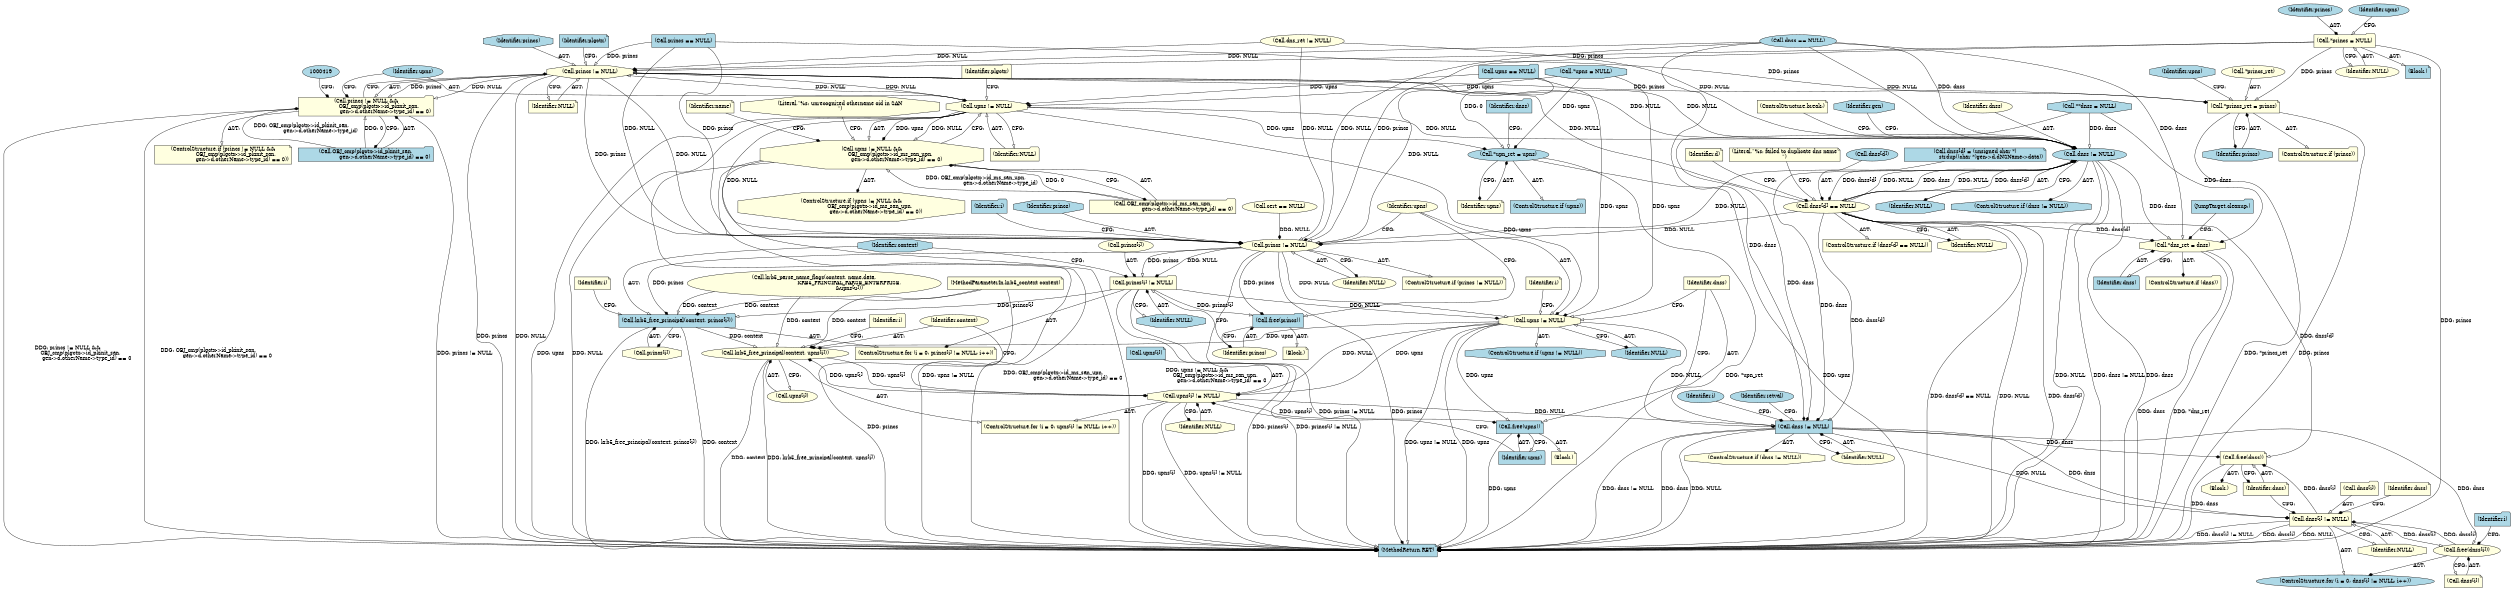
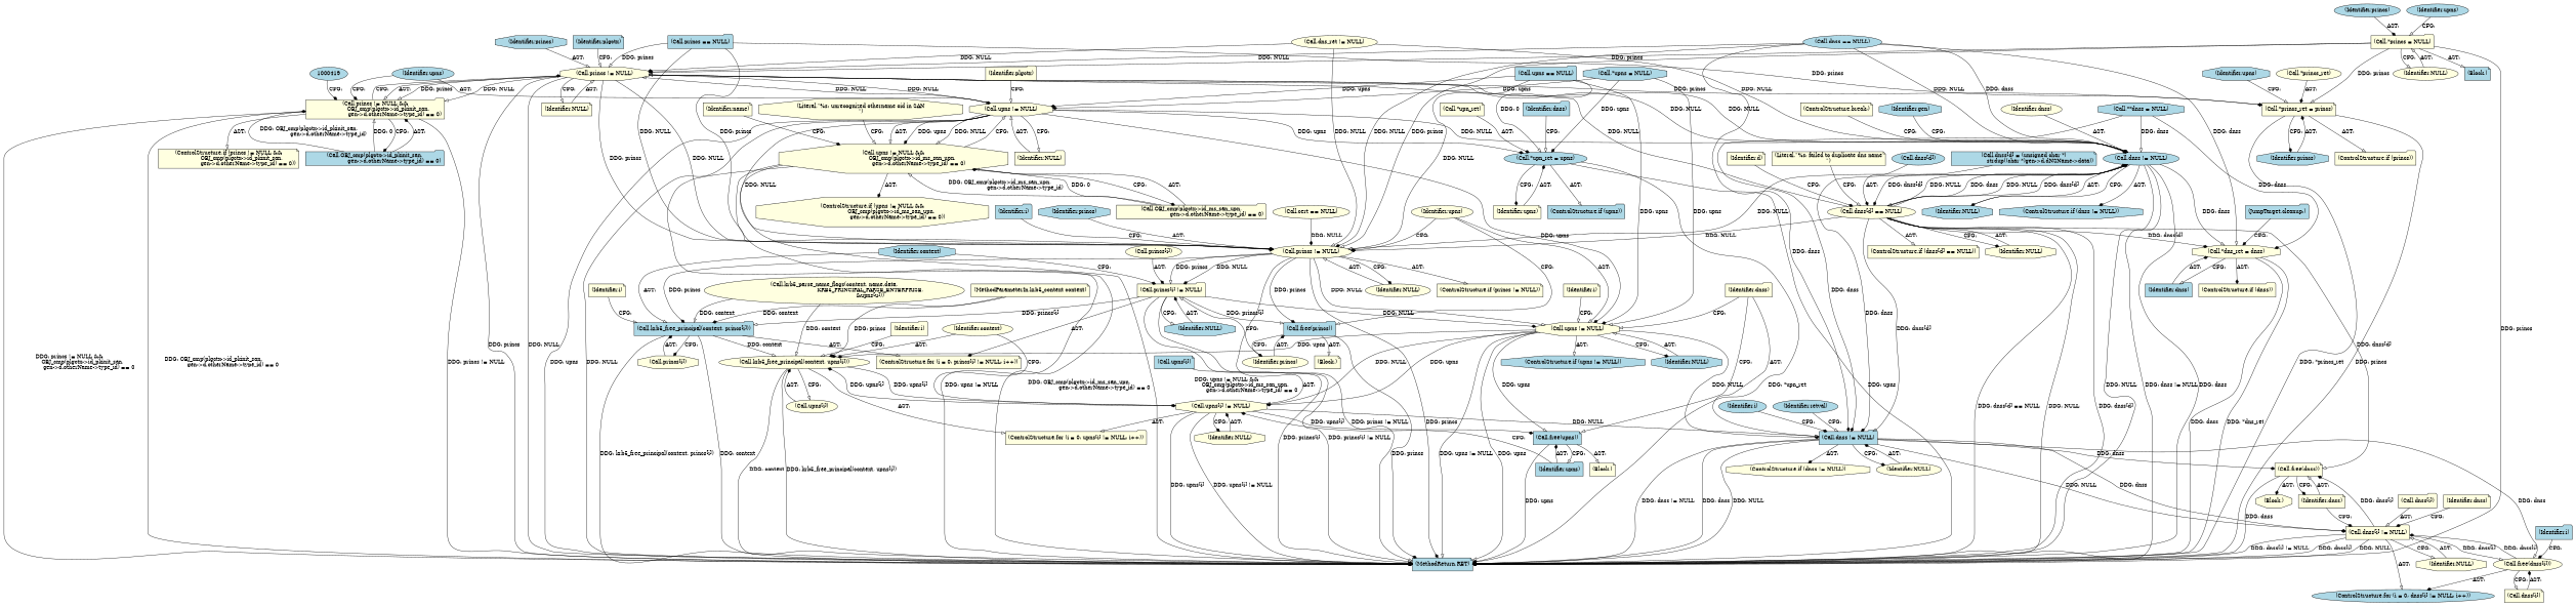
  digraph {
    node [fillcolor=lightyellow shape=ellipse style=filled]
    edge [arrowhead=diamond]
    n1 [label="(Call,*princs = NULL)" shape=folder]
    n2 [label="(Call,princs != NULL)" shape=octagon]
    n3 [label="(Call,princs != NULL)"]
    n4 [label="(Call,*princs_ret = princs)" shape=note]
    n5 [label="(Identifier,NULL)"]
    n6 [fillcolor=lightblue label="(MethodReturn,RET)" shape=note]
    n7 [fillcolor=lightblue label="(Block,)" shape=note]
    n8 [label="(Call,princs != NULL &&\n                OBJ_cmp(plgctx->id_pkinit_san,\n                        gen->d.otherName->type_id) == 0)" shape=folder]
    n9 [label="(Call,upns != NULL)" shape=octagon]
    n10 [fillcolor=lightblue label="(Call,dnss != NULL)"]
    n11 [label="(Identifier,NULL)" shape=note]
    n12 [label="(Call,upns != NULL)" shape=octagon]
    n13 [label="(Call,princs[i] != NULL)" shape=folder]
    n14 [fillcolor=lightblue label="(Call,krb5_free_principal(context, princs[i]))" shape=folder]
    n15 [fillcolor=lightblue label="(Call,free(princs))" shape=folder]
    n16 [label="(Identifier,NULL)"]
    n17 [label="(ControlStructure,if (princs != NULL))" shape=note]
    n18 [fillcolor=lightblue label="(Identifier,princs)" shape=octagon]
    n19 [label="(ControlStructure,if (princs))" shape=folder]
    n20 [fillcolor=lightblue label="(Call,OBJ_cmp(plgctx->id_pkinit_san,\n                        gen->d.otherName->type_id) == 0)" shape=folder]
    n21 [label="(ControlStructure,if (princs != NULL &&\n                OBJ_cmp(plgctx->id_pkinit_san,\n                        gen->d.otherName->type_id) == 0))" shape=note]
    n22 [label="(Call,upns != NULL &&\n                       OBJ_cmp(plgctx->id_ms_san_upn,\n                               gen->d.otherName->type_id) == 0)" shape=octagon]
    n23 [fillcolor=lightblue label="(Call,*upn_ret = upns)"]
    n24 [label="(Identifier,NULL)" shape=folder]
    n25 [label="(Call,dnss[d] == NULL)"]
    n26 [label="(Call,*dns_ret = dnss)" shape=octagon]
    n27 [fillcolor=lightblue label="(Call,dnss != NULL)" shape=folder]
    n28 [fillcolor=lightblue label="(Identifier,NULL)" shape=octagon]
    n29 [fillcolor=lightblue label="(ControlStructure,if (dnss != NULL))" shape=octagon]
    n30 [label="(ControlStructure,if (upns != NULL &&\n                       OBJ_cmp(plgctx->id_ms_san_upn,\n                               gen->d.otherName->type_id) == 0))" shape=octagon]
    n31 [label="(Call,OBJ_cmp(plgctx->id_ms_san_upn,\n                               gen->d.otherName->type_id) == 0)" shape=folder]
    n32 [label="(Call,krb5_free_principal(context, upns[i]))"]
    n33 [label="(Call,upns[i] != NULL)" shape=octagon]
    n34 [fillcolor=lightblue label="(Call,free(upns))" shape=note]
    n35 [fillcolor=lightblue label="(ControlStructure,if (upns != NULL))" shape=octagon]
    n36 [fillcolor=lightblue label="(Identifier,NULL)" shape=octagon]
    n37 [label="(Identifier,upns)" shape=note]
    n38 [fillcolor=lightblue label="(ControlStructure,if (upns))" shape=folder]
    n39 [label="(Call,free(dnss))" shape=note]
    n40 [label="(ControlStructure,if (dnss[d] == NULL))" shape=note]
    n41 [label="(Identifier,NULL)" shape=octagon]
    n42 [fillcolor=lightblue label="(Identifier,dnss)" shape=folder]
    n43 [label="(ControlStructure,if (dnss))" shape=folder]
    n44 [label="(Call,dnss[i] != NULL)" shape=folder]
    n45 [label="(Call,free(dnss[i]))"]
    n46 [label="(Identifier,NULL)"]
    n47 [label="(ControlStructure,if (dnss != NULL))" shape=octagon]
    n48 [label="(Block,)" shape=octagon]
    n49 [label="(Identifier,dnss)" shape=note]
    n50 [fillcolor=lightblue label="(Identifier,NULL)" shape=octagon]
    n51 [label="(ControlStructure,for (i = 0; princs[i] != NULL; i++))" shape=note]
    n52 [label="(Call,princs[i])" shape=octagon]
    n53 [label="(Identifier,princs)"]
    n54 [label="(Block,)" shape=note]
    n55 [label="(ControlStructure,for (i = 0; upns[i] != NULL; i++))" shape=folder]
    n56 [label="(Call,upns[i])"]
    n57 [label="(Identifier,NULL)" shape=octagon]
    n58 [label="(Block,)" shape=note]
    n59 [fillcolor=lightblue label="(Identifier,upns)" shape=folder]
    n60 [label="(Identifier,NULL)" shape=octagon]
    n61 [fillcolor=lightblue label="(ControlStructure,for (i = 0; dnss[i] != NULL; i++))"]
    n62 [label="(Call,dnss[i])" shape=note]
    n63 [fillcolor=lightblue label="(Call,dnss[d])"]
    n64 [fillcolor=lightblue label="(Identifier,retval)"]
    n65 [fillcolor=lightblue label="(Identifier,princs)" shape=octagon]
    n66 [label="(Call,princs[i])"]
    n67 [label="(Literal,\"%s: unrecognized othername oid in SAN\n\")" shape=octagon]
    n68 [fillcolor=lightblue label="(Call,dnss == NULL)"]
    n69 [fillcolor=lightblue label="(Call,*upns = NULL)" shape=octagon]
    n70 [fillcolor=lightblue label="(JumpTarget,cleanup:)" shape=folder]
    n71 [label="(MethodParameterIn,krb5_context context)" shape=note]
    n72 [fillcolor=lightblue label="(Identifier,princs)" shape=octagon]
    n73 [fillcolor=lightblue label="(Call,princs == NULL)" shape=folder]
    n74 [fillcolor=lightblue label="(Call,upns == NULL)" shape=folder]
    n75 [label="(Identifier,i)" shape=folder]
    n76 [fillcolor=lightblue label="(Call,upns[i])" shape=note]
    n77 [fillcolor=lightblue label="(Identifier,princs)"]
    n78 [fillcolor=lightblue label="(Identifier,upns)" shape=octagon]
    n79 [fillcolor=lightblue label="(Identifier,dnss)" shape=folder]
    n80 [label="(Identifier,upns)"]
    n81 [label="(ControlStructure,break;)" shape=note]
    n82 [label="(Identifier,i)" shape=note]
    n83 [label="(Call,*princs_ret)"]
    n84 [fillcolor=lightblue label="(Call,**dnss = NULL)" shape=octagon]
    n85 [fillcolor=lightblue label="(Identifier,upns)"]
+   n86 [label="(Call,*upn_ret)" shape=note]
    n87 [fillcolor=lightblue label="(Identifier,gen)" shape=octagon]
    n88 [fillcolor=lightblue label="(Identifier,context)" shape=octagon]
    n89 [label="(Identifier,plgctx)" shape=folder]
    n90 [label="(Identifier,i)" shape=note]
    n91 [fillcolor=lightblue label="(Identifier,plgctx)" shape=note]
    n92 [label="(Call,cert == NULL)"]
    n93 [label="(Identifier,dnss)" shape=folder]
    n94 [fillcolor=lightblue label="(Identifier,i)" shape=folder]
    n95 [label="(Call,dns_ret != NULL)"]
    n96 [fillcolor=lightblue label="(Identifier,i)" shape=folder]
    n97 [fillcolor=lightblue label="(Identifier,upns)"]
    n98 [label="(Identifier,name)" shape=note]
    n99 [label="(Identifier,context)"]
    n100 [label="(Identifier,dnss)"]
    n101 [label="(Call,krb5_parse_name_flags(context, name.data,\n                                            KRB5_PRINCIPAL_PARSE_ENTERPRISE,\n                                            &upns[u]))"]
    n102 [label="(Call,dnss[i])" shape=folder]
    n103 [label="(Identifier,dnss)" shape=note]
    n104 [fillcolor=lightblue label="(Identifier,i)"]
    n105 [fillcolor=lightblue label="(Call,dnss[d] = (unsigned char *)\n                    strdup((char *)gen->d.dNSName->data))" shape=note]
    n106 [label="(Identifier,d)" shape=note]
    n107 [label="(Literal,\"%s: failed to duplicate dns name\n\")" shape=note]
    1000419 [fillcolor=lightblue]
    n1 -> n2 [arrowhead=onormal label="DDG: princs"]
    n1 -> n3 [arrowhead=onormal label="DDG: princs"]
    n1 -> n4 [arrowhead=onormal label="DDG: princs"]
    n1 -> n5 [arrowhead=onormal label="CFG: "]
    n1 -> n6 [arrowhead=onormal label="DDG: princs"]
    n1 -> n7 [arrowhead=onormal label="AST: "]
    n2 -> n3 [label="DDG: princs"]
    n2 -> n3 [label="DDG: NULL"]
    n2 -> n4 [label="DDG: princs"]
    n2 -> n6 [label="DDG: princs"]
    n2 -> n6 [label="DDG: NULL"]
    n2 -> n8 [arrowhead=onormal label="AST: "]
    n2 -> n8 [arrowhead=onormal label="DDG: princs"]
    n2 -> n8 [arrowhead=onormal label="DDG: NULL"]
    n2 -> n9 [arrowhead=onormal label="DDG: NULL"]
    n2 -> n10 [label="DDG: NULL"]
    n2 -> n11 [arrowhead=onormal label="CFG: "]
    n3 -> n6 [label="DDG: princs"]
    n3 -> n6 [arrowhead=onormal label="DDG: princs != NULL"]
    n3 -> n12 [arrowhead=onormal label="DDG: NULL"]
    n3 -> n13 [arrowhead=onormal label="DDG: princs"]
    n3 -> n13 [label="DDG: NULL"]
    n3 -> n14 [label="DDG: princs"]
    n3 -> n15 [label="DDG: princs"]
    n3 -> n16 [label="CFG: "]
    n3 -> n17 [arrowhead=onormal label="AST: "]
    n4 -> n6 [arrowhead=onormal label="DDG: princs"]
    n4 -> n6 [label="DDG: *princs_ret"]
    n4 -> n18 [label="CFG: "]
    n4 -> n19 [arrowhead=onormal label="AST: "]
    n5 -> n1 [arrowhead=onormal label="AST: "]
    n8 -> n2 [label="CFG: "]
    n8 -> n6 [arrowhead=onormal label="DDG: OBJ_cmp(plgctx->id_pkinit_san,\n                        gen->d.otherName->type_id) == 0"]
    n8 -> n6 [label="DDG: princs != NULL"]
    n8 -> n6 [arrowhead=onormal label="DDG: princs != NULL &&\n                OBJ_cmp(plgctx->id_pkinit_san,\n                        gen->d.otherName->type_id) == 0"]
    n8 -> n20 [label="CFG: "]
    n8 -> n21 [arrowhead=onormal label="AST: "]
    n9 -> n2 [arrowhead=onormal label="DDG: NULL"]
    n9 -> n3 [arrowhead=onormal label="DDG: NULL"]
    n9 -> n6 [label="DDG: upns"]
    n9 -> n6 [arrowhead=onormal label="DDG: NULL"]
    n9 -> n10 [label="DDG: NULL"]
    n9 -> n12 [label="DDG: upns"]
    n9 -> n22 [arrowhead=onormal label="AST: "]
    n9 -> n22 [label="DDG: upns"]
    n9 -> n22 [arrowhead=onormal label="DDG: NULL"]
    n9 -> n23 [label="DDG: upns"]
    n9 -> n24 [arrowhead=onormal label="CFG: "]
    n10 -> n2 [arrowhead=onormal label="DDG: NULL"]
    n10 -> n3 [arrowhead=onormal label="DDG: NULL"]
    n10 -> n6 [label="DDG: NULL"]
    n10 -> n6 [arrowhead=onormal label="DDG: dnss != NULL"]
    n10 -> n6 [arrowhead=onormal label="DDG: dnss"]
    n10 -> n25 [arrowhead=onormal label="DDG: dnss"]
    n10 -> n25 [arrowhead=onormal label="DDG: NULL"]
    n10 -> n26 [arrowhead=onormal label="DDG: dnss"]
    n10 -> n27 [label="DDG: dnss"]
    n10 -> n28 [label="CFG: "]
    n10 -> n29 [label="AST: "]
    n11 -> n2 [arrowhead=onormal label="AST: "]
    n12 -> n6 [arrowhead=onormal label="DDG: upns"]
    n12 -> n6 [arrowhead=onormal label="DDG: upns != NULL"]
    n12 -> n27 [label="DDG: NULL"]
    n12 -> n32 [label="DDG: upns"]
    n12 -> n33 [label="DDG: upns"]
    n12 -> n33 [arrowhead=onormal label="DDG: NULL"]
    n12 -> n34 [arrowhead=onormal label="DDG: upns"]
    n12 -> n35 [arrowhead=onormal label="AST: "]
    n12 -> n36 [label="CFG: "]
    n13 -> n6 [label="DDG: princs[i]"]
    n13 -> n6 [arrowhead=onormal label="DDG: princs[i] != NULL"]
    n13 -> n12 [label="DDG: NULL"]
    n13 -> n14 [arrowhead=onormal label="DDG: princs[i]"]
    n13 -> n15 [arrowhead=onormal label="DDG: princs[i]"]
    n13 -> n50 [arrowhead=onormal label="CFG: "]
    n13 -> n51 [label="AST: "]
    n14 -> n6 [label="DDG: context"]
    n14 -> n6 [arrowhead=onormal label="DDG: krb5_free_principal(context, princs[i])"]
    n14 -> n32 [arrowhead=onormal label="DDG: context"]
    n14 -> n51 [arrowhead=onormal label="AST: "]
    n14 -> n52 [label="CFG: "]
-   n71 -> n6 [label="DDG: princs"]
+   n15 -> n6 [label="DDG: princs"]
    n15 -> n53 [label="CFG: "]
    n15 -> n54 [arrowhead=onormal label="AST: "]
    n16 -> n3 [arrowhead=onormal label="AST: "]
    n18 -> n4 [label="AST: "]
    n20 -> n8 [label="AST: "]
    n20 -> n8 [label="DDG: OBJ_cmp(plgctx->id_pkinit_san,\n                        gen->d.otherName->type_id)"]
    n20 -> n8 [arrowhead=onormal label="DDG: 0"]
    n22 -> n6 [arrowhead=onormal label="DDG: upns != NULL &&\n                       OBJ_cmp(plgctx->id_ms_san_upn,\n                               gen->d.otherName->type_id) == 0"]
    n22 -> n6 [label="DDG: upns != NULL"]
    n22 -> n6 [label="DDG: OBJ_cmp(plgctx->id_ms_san_upn,\n                               gen->d.otherName->type_id) == 0"]
    n22 -> n9 [arrowhead=onormal label="CFG: "]
    n22 -> n30 [label="AST: "]
    n22 -> n31 [label="CFG: "]
    n23 -> n6 [arrowhead=onormal label="DDG: *upn_ret"]
    n23 -> n6 [arrowhead=onormal label="DDG: upns"]
    n23 -> n37 [label="CFG: "]
    n23 -> n38 [arrowhead=onormal label="AST: "]
    n24 -> n9 [arrowhead=onormal label="AST: "]
    n25 -> n2 [arrowhead=onormal label="DDG: NULL"]
    n25 -> n3 [label="DDG: NULL"]
    n25 -> n6 [label="DDG: dnss[d] == NULL"]
    n25 -> n6 [arrowhead=onormal label="DDG: NULL"]
    n25 -> n6 [label="DDG: dnss[d]"]
    n25 -> n10 [label="DDG: dnss[d]"]
    n25 -> n10 [label="DDG: NULL"]
    n25 -> n26 [label="DDG: dnss[d]"]
    n25 -> n27 [arrowhead=onormal label="DDG: dnss[d]"]
    n25 -> n39 [arrowhead=onormal label="DDG: dnss[d]"]
    n25 -> n40 [arrowhead=onormal label="AST: "]
    n25 -> n41 [label="CFG: "]
    n26 -> n6 [label="DDG: dnss"]
    n26 -> n6 [label="DDG: *dns_ret"]
    n26 -> n42 [arrowhead=onormal label="CFG: "]
    n26 -> n43 [label="AST: "]
    n27 -> n6 [label="DDG: dnss"]
    n27 -> n6 [arrowhead=onormal label="DDG: NULL"]
    n27 -> n6 [label="DDG: dnss != NULL"]
    n27 -> n39 [label="DDG: dnss"]
    n27 -> n44 [label="DDG: dnss"]
    n27 -> n44 [label="DDG: NULL"]
    n27 -> n45 [arrowhead=onormal label="DDG: dnss"]
    n27 -> n46 [label="CFG: "]
    n27 -> n47 [label="AST: "]
    n28 -> n10 [label="AST: "]
    n31 -> n22 [label="AST: "]
    n31 -> n22 [arrowhead=onormal label="DDG: OBJ_cmp(plgctx->id_ms_san_upn,\n                               gen->d.otherName->type_id)"]
    n31 -> n22 [arrowhead=onormal label="DDG: 0"]
    n32 -> n6 [label="DDG: krb5_free_principal(context, upns[i])"]
    n32 -> n6 [label="DDG: context"]
    n32 -> n33 [arrowhead=onormal label="DDG: upns[i]"]
    n32 -> n55 [arrowhead=onormal label="AST: "]
    n32 -> n56 [arrowhead=onormal label="CFG: "]
    n33 -> n6 [label="DDG: upns[i] != NULL"]
    n33 -> n6 [label="DDG: upns[i]"]
    n33 -> n27 [arrowhead=onormal label="DDG: NULL"]
    n33 -> n32 [label="DDG: upns[i]"]
    n33 -> n34 [label="DDG: upns[i]"]
    n33 -> n55 [arrowhead=onormal label="AST: "]
    n33 -> n57 [label="CFG: "]
    n34 -> n6 [label="DDG: upns"]
    n34 -> n58 [arrowhead=onormal label="AST: "]
    n34 -> n59 [arrowhead=onormal label="CFG: "]
    n36 -> n12 [arrowhead=onormal label="AST: "]
    n37 -> n23 [label="AST: "]
    n39 -> n6 [label="DDG: dnss"]
    n39 -> n48 [label="AST: "]
    n39 -> n49 [label="CFG: "]
    n41 -> n25 [arrowhead=onormal label="AST: "]
    n42 -> n26 [label="AST: "]
    n44 -> n6 [arrowhead=onormal label="DDG: dnss[i]"]
    n44 -> n6 [arrowhead=onormal label="DDG: NULL"]
    n44 -> n6 [label="DDG: dnss[i] != NULL"]
    n44 -> n39 [label="DDG: dnss[i]"]
    n44 -> n45 [arrowhead=onormal label="DDG: dnss[i]"]
    n44 -> n60 [arrowhead=onormal label="CFG: "]
    n44 -> n61 [arrowhead=onormal label="AST: "]
    n45 -> n44 [label="DDG: dnss[i]"]
    n45 -> n61 [label="AST: "]
    n45 -> n62 [arrowhead=onormal label="CFG: "]
    n46 -> n27 [label="AST: "]
    n49 -> n39 [arrowhead=onormal label="AST: "]
    n49 -> n44 [label="CFG: "]
    n50 -> n13 [label="AST: "]
    n52 -> n14 [label="AST: "]
    n53 -> n13 [arrowhead=onormal label="CFG: "]
    n53 -> n15 [label="AST: "]
    n56 -> n32 [label="AST: "]
    n57 -> n33 [label="AST: "]
    n59 -> n33 [label="CFG: "]
    n59 -> n34 [label="AST: "]
    n60 -> n44 [arrowhead=onormal label="AST: "]
    n62 -> n45 [label="AST: "]
    n63 -> n25 [label="AST: "]
    n64 -> n27 [arrowhead=onormal label="CFG: "]
    n65 -> n2 [arrowhead=onormal label="AST: "]
    n66 -> n13 [label="AST: "]
    n67 -> n22 [arrowhead=onormal label="CFG: "]
    n68 -> n2 [label="DDG: NULL"]
    n68 -> n3 [label="DDG: NULL"]
    n68 -> n10 [label="DDG: dnss"]
    n68 -> n10 [label="DDG: NULL"]
    n68 -> n26 [arrowhead=onormal label="DDG: dnss"]
    n68 -> n27 [label="DDG: dnss"]
    n69 -> n9 [label="DDG: upns"]
    n69 -> n12 [arrowhead=onormal label="DDG: upns"]
    n69 -> n23 [label="DDG: upns"]
    n70 -> n26 [label="CFG: "]
    n71 -> n14 [label="DDG: context"]
-   n71 -> n32 [label="DDG: context"]
+   n71 -> n32 [label="DDG: princs"]
    n72 -> n3 [arrowhead=onormal label="AST: "]
    n73 -> n2 [arrowhead=onormal label="DDG: princs"]
    n73 -> n3 [arrowhead=onormal label="DDG: princs"]
    n73 -> n3 [arrowhead=onormal label="DDG: NULL"]
    n73 -> n4 [label="DDG: princs"]
    n74 -> n3 [arrowhead=onormal label="DDG: NULL"]
    n74 -> n9 [label="DDG: upns"]
    n74 -> n12 [label="DDG: upns"]
    n74 -> n23 [arrowhead=onormal label="DDG: 0"]
    n75 -> n32 [arrowhead=onormal label="CFG: "]
    n76 -> n33 [arrowhead=onormal label="AST: "]
    n77 -> n1 [label="AST: "]
    n78 -> n4 [arrowhead=onormal label="CFG: "]
    n79 -> n23 [arrowhead=onormal label="CFG: "]
    n80 -> n3 [label="CFG: "]
    n80 -> n12 [arrowhead=onormal label="AST: "]
    n80 -> n15 [arrowhead=onormal label="CFG: "]
    n81 -> n10 [arrowhead=onormal label="CFG: "]
    n82 -> n12 [arrowhead=onormal label="CFG: "]
-   n83 -> n4 [arrowhead=onormal label="AST: "]
+   n83 -> n4 [label="AST: "]
    n84 -> n10 [arrowhead=onormal label="DDG: dnss"]
    n84 -> n26 [label="DDG: dnss"]
    n84 -> n27 [label="DDG: dnss"]
    n85 -> n1 [arrowhead=onormal label="CFG: "]
+   n86 -> n23 [label="AST: "]
    n87 -> n10 [arrowhead=onormal label="CFG: "]
    n88 -> n13 [label="CFG: "]
    n88 -> n14 [arrowhead=onormal label="AST: "]
    n89 -> n9 [arrowhead=onormal label="CFG: "]
    n90 -> n14 [arrowhead=onormal label="CFG: "]
    n91 -> n2 [arrowhead=onormal label="CFG: "]
    n92 -> n3 [label="DDG: NULL"]
    n93 -> n12 [arrowhead=onormal label="CFG: "]
    n93 -> n27 [arrowhead=onormal label="AST: "]
    n93 -> n34 [arrowhead=onormal label="CFG: "]
    n94 -> n45 [label="CFG: "]
    n95 -> n2 [label="DDG: NULL"]
    n95 -> n3 [arrowhead=onormal label="DDG: NULL"]
    n95 -> n10 [arrowhead=onormal label="DDG: NULL"]
    n96 -> n3 [label="CFG: "]
    n97 -> n8 [label="CFG: "]
    n97 -> n9 [label="AST: "]
    n98 -> n22 [label="CFG: "]
    n99 -> n32 [label="AST: "]
    n99 -> n33 [label="CFG: "]
    n100 -> n10 [arrowhead=onormal label="AST: "]
    n101 -> n14 [arrowhead=onormal label="DDG: context"]
    n101 -> n32 [arrowhead=onormal label="DDG: context"]
    n102 -> n44 [arrowhead=onormal label="AST: "]
    n103 -> n44 [label="CFG: "]
    n104 -> n27 [label="CFG: "]
    n105 -> n25 [label="DDG: dnss[d]"]
    n106 -> n25 [label="CFG: "]
    n107 -> n25 [arrowhead=onormal label="CFG: "]
    1000419 -> n8 [label="CFG: "]
  }
